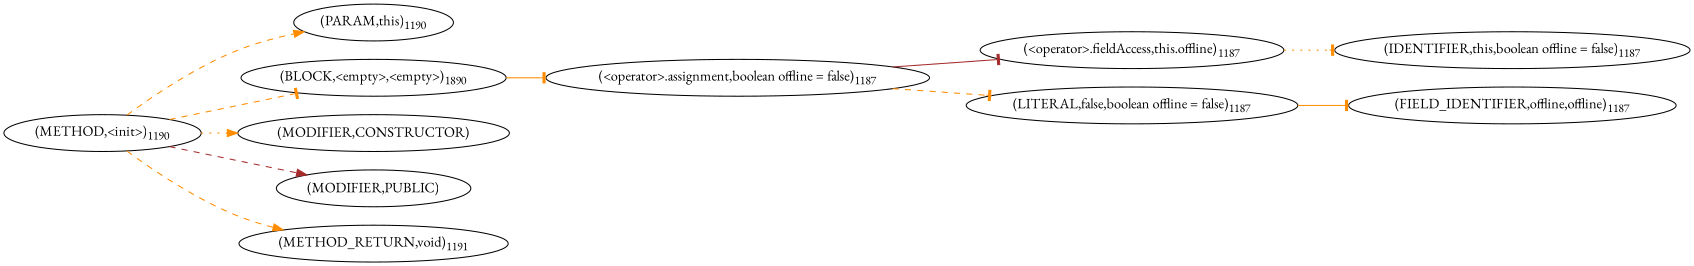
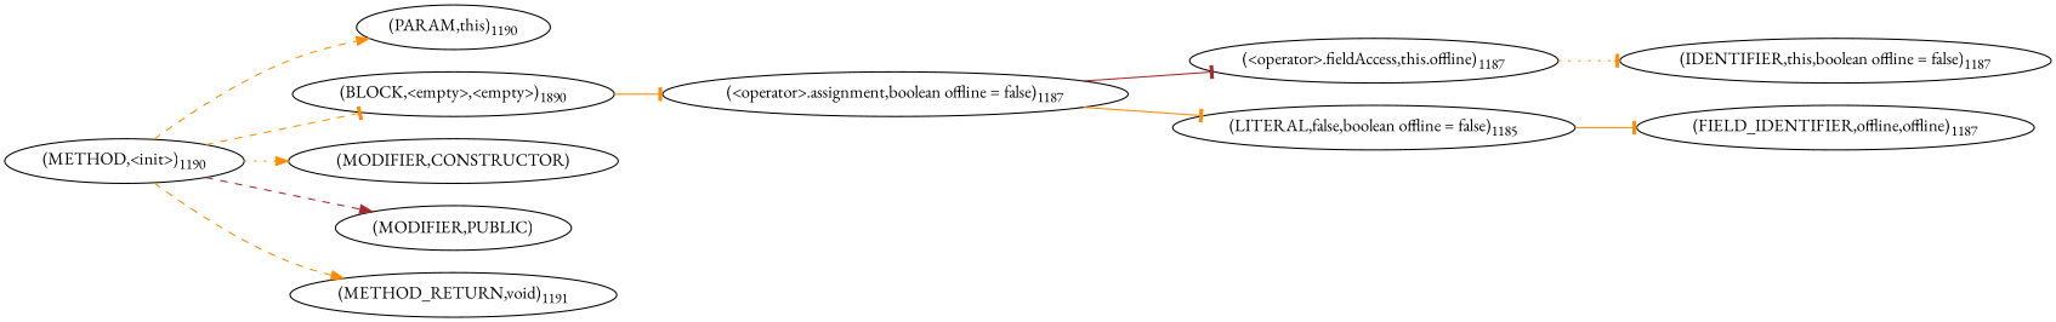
  digraph {
    fontname="EB Garamond"
    rankdir=LR
    node [fontname="EB Garamond"]
    edge [arrowhead=tee color=darkorange fontname="EB Garamond" style=dashed]
    n1 [label=<(METHOD,&lt;init&gt;)<SUB>1190</SUB>>]
    n2 [label=<(PARAM,this)<SUB>1190</SUB>>]
    n3 [label=<(BLOCK,&lt;empty&gt;,&lt;empty&gt;)<SUB>1890</SUB>>]
    n4 [label=<(MODIFIER,CONSTRUCTOR)>]
    n5 [label=<(MODIFIER,PUBLIC)>]
    n6 [label=<(METHOD_RETURN,void)<SUB>1191</SUB>>]
    n7 [label=<(&lt;operator&gt;.assignment,boolean offline = false)<SUB>1187</SUB>>]
    n8 [label=<(&lt;operator&gt;.fieldAccess,this.offline)<SUB>1187</SUB>>]
-   n9 [label=<(LITERAL,false,boolean offline = false)<SUB>1187</SUB>>]
+   n9 [label=<(LITERAL,false,boolean offline = false)<SUB>1185</SUB>>]
    n10 [label=<(IDENTIFIER,this,boolean offline = false)<SUB>1187</SUB>>]
    n11 [label=<(FIELD_IDENTIFIER,offline,offline)<SUB>1187</SUB>>]
    n1 -> n2 [arrowhead=normal]
    n1 -> n3
    n1 -> n4 [arrowhead=normal style=dotted]
    n1 -> n5 [arrowhead=normal color=brown]
    n1 -> n6 [arrowhead=normal]
    n3 -> n7 [style=solid]
    n7 -> n8 [color=brown style=solid]
-   n7 -> n9
+   n7 -> n9 [style=solid]
    n8 -> n10 [style=dotted]
    n9 -> n11 [style=solid]
  }
